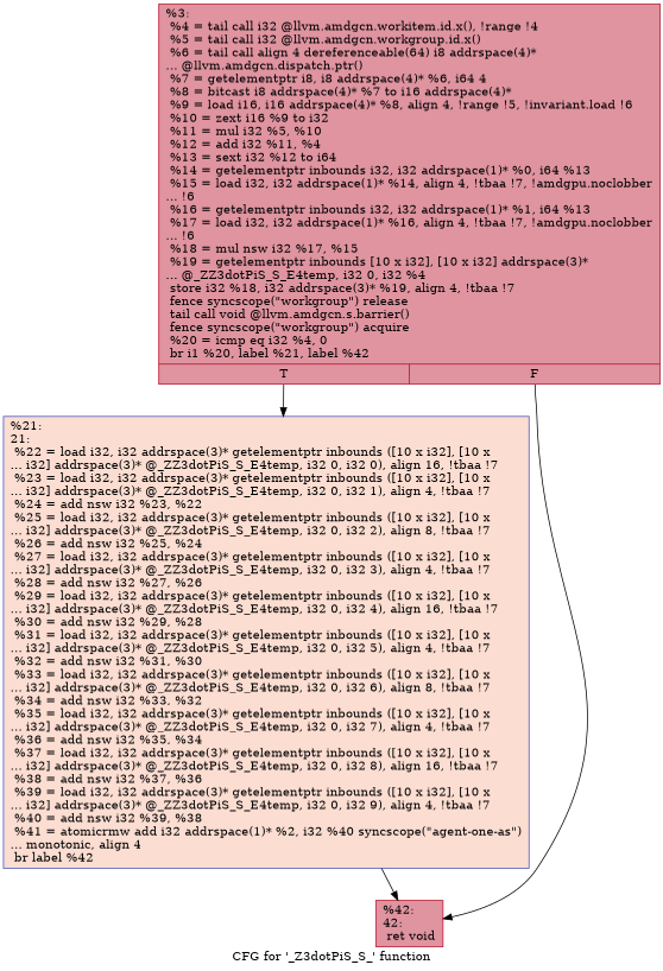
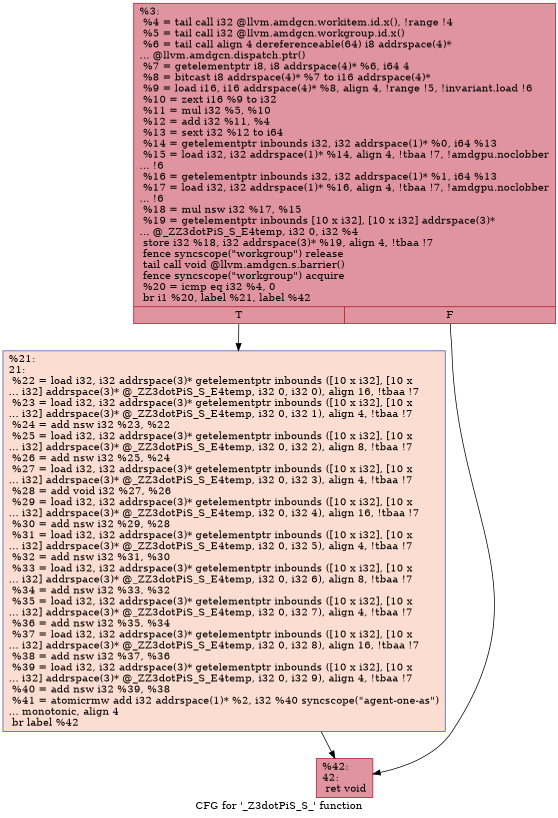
  digraph {
    label="CFG for '_Z3dotPiS_S_' function"
    node [color="#b70d28ff" fillcolor="#b70d2870" shape=record style=filled]
    n1 [label="{%3:\l  %4 = tail call i32 @llvm.amdgcn.workitem.id.x(), !range !4\l  %5 = tail call i32 @llvm.amdgcn.workgroup.id.x()\l  %6 = tail call align 4 dereferenceable(64) i8 addrspace(4)*\l... @llvm.amdgcn.dispatch.ptr()\l  %7 = getelementptr i8, i8 addrspace(4)* %6, i64 4\l  %8 = bitcast i8 addrspace(4)* %7 to i16 addrspace(4)*\l  %9 = load i16, i16 addrspace(4)* %8, align 4, !range !5, !invariant.load !6\l  %10 = zext i16 %9 to i32\l  %11 = mul i32 %5, %10\l  %12 = add i32 %11, %4\l  %13 = sext i32 %12 to i64\l  %14 = getelementptr inbounds i32, i32 addrspace(1)* %0, i64 %13\l  %15 = load i32, i32 addrspace(1)* %14, align 4, !tbaa !7, !amdgpu.noclobber\l... !6\l  %16 = getelementptr inbounds i32, i32 addrspace(1)* %1, i64 %13\l  %17 = load i32, i32 addrspace(1)* %16, align 4, !tbaa !7, !amdgpu.noclobber\l... !6\l  %18 = mul nsw i32 %17, %15\l  %19 = getelementptr inbounds [10 x i32], [10 x i32] addrspace(3)*\l... @_ZZ3dotPiS_S_E4temp, i32 0, i32 %4\l  store i32 %18, i32 addrspace(3)* %19, align 4, !tbaa !7\l  fence syncscope(\"workgroup\") release\l  tail call void @llvm.amdgcn.s.barrier()\l  fence syncscope(\"workgroup\") acquire\l  %20 = icmp eq i32 %4, 0\l  br i1 %20, label %21, label %42\l|{<s0>T|<s1>F}}"]
-   n2 [color="#3d50c3ff" fillcolor="#f7b39670" label="{%21:\l21:                                               \l  %22 = load i32, i32 addrspace(3)* getelementptr inbounds ([10 x i32], [10 x\l... i32] addrspace(3)* @_ZZ3dotPiS_S_E4temp, i32 0, i32 0), align 16, !tbaa !7\l  %23 = load i32, i32 addrspace(3)* getelementptr inbounds ([10 x i32], [10 x\l... i32] addrspace(3)* @_ZZ3dotPiS_S_E4temp, i32 0, i32 1), align 4, !tbaa !7\l  %24 = add nsw i32 %23, %22\l  %25 = load i32, i32 addrspace(3)* getelementptr inbounds ([10 x i32], [10 x\l... i32] addrspace(3)* @_ZZ3dotPiS_S_E4temp, i32 0, i32 2), align 8, !tbaa !7\l  %26 = add nsw i32 %25, %24\l  %27 = load i32, i32 addrspace(3)* getelementptr inbounds ([10 x i32], [10 x\l... i32] addrspace(3)* @_ZZ3dotPiS_S_E4temp, i32 0, i32 3), align 4, !tbaa !7\l  %28 = add nsw i32 %27, %26\l  %29 = load i32, i32 addrspace(3)* getelementptr inbounds ([10 x i32], [10 x\l... i32] addrspace(3)* @_ZZ3dotPiS_S_E4temp, i32 0, i32 4), align 16, !tbaa !7\l  %30 = add nsw i32 %29, %28\l  %31 = load i32, i32 addrspace(3)* getelementptr inbounds ([10 x i32], [10 x\l... i32] addrspace(3)* @_ZZ3dotPiS_S_E4temp, i32 0, i32 5), align 4, !tbaa !7\l  %32 = add nsw i32 %31, %30\l  %33 = load i32, i32 addrspace(3)* getelementptr inbounds ([10 x i32], [10 x\l... i32] addrspace(3)* @_ZZ3dotPiS_S_E4temp, i32 0, i32 6), align 8, !tbaa !7\l  %34 = add nsw i32 %33, %32\l  %35 = load i32, i32 addrspace(3)* getelementptr inbounds ([10 x i32], [10 x\l... i32] addrspace(3)* @_ZZ3dotPiS_S_E4temp, i32 0, i32 7), align 4, !tbaa !7\l  %36 = add nsw i32 %35, %34\l  %37 = load i32, i32 addrspace(3)* getelementptr inbounds ([10 x i32], [10 x\l... i32] addrspace(3)* @_ZZ3dotPiS_S_E4temp, i32 0, i32 8), align 16, !tbaa !7\l  %38 = add nsw i32 %37, %36\l  %39 = load i32, i32 addrspace(3)* getelementptr inbounds ([10 x i32], [10 x\l... i32] addrspace(3)* @_ZZ3dotPiS_S_E4temp, i32 0, i32 9), align 4, !tbaa !7\l  %40 = add nsw i32 %39, %38\l  %41 = atomicrmw add i32 addrspace(1)* %2, i32 %40 syncscope(\"agent-one-as\")\l... monotonic, align 4\l  br label %42\l}"]
+   n2 [color="#3d50c3ff" fillcolor="#f7b39670" label="{%21:\l21:                                               \l  %22 = load i32, i32 addrspace(3)* getelementptr inbounds ([10 x i32], [10 x\l... i32] addrspace(3)* @_ZZ3dotPiS_S_E4temp, i32 0, i32 0), align 16, !tbaa !7\l  %23 = load i32, i32 addrspace(3)* getelementptr inbounds ([10 x i32], [10 x\l... i32] addrspace(3)* @_ZZ3dotPiS_S_E4temp, i32 0, i32 1), align 4, !tbaa !7\l  %24 = add nsw i32 %23, %22\l  %25 = load i32, i32 addrspace(3)* getelementptr inbounds ([10 x i32], [10 x\l... i32] addrspace(3)* @_ZZ3dotPiS_S_E4temp, i32 0, i32 2), align 8, !tbaa !7\l  %26 = add nsw i32 %25, %24\l  %27 = load i32, i32 addrspace(3)* getelementptr inbounds ([10 x i32], [10 x\l... i32] addrspace(3)* @_ZZ3dotPiS_S_E4temp, i32 0, i32 3), align 4, !tbaa !7\l  %28 = add void i32 %27, %26\l  %29 = load i32, i32 addrspace(3)* getelementptr inbounds ([10 x i32], [10 x\l... i32] addrspace(3)* @_ZZ3dotPiS_S_E4temp, i32 0, i32 4), align 16, !tbaa !7\l  %30 = add nsw i32 %29, %28\l  %31 = load i32, i32 addrspace(3)* getelementptr inbounds ([10 x i32], [10 x\l... i32] addrspace(3)* @_ZZ3dotPiS_S_E4temp, i32 0, i32 5), align 4, !tbaa !7\l  %32 = add nsw i32 %31, %30\l  %33 = load i32, i32 addrspace(3)* getelementptr inbounds ([10 x i32], [10 x\l... i32] addrspace(3)* @_ZZ3dotPiS_S_E4temp, i32 0, i32 6), align 8, !tbaa !7\l  %34 = add nsw i32 %33, %32\l  %35 = load i32, i32 addrspace(3)* getelementptr inbounds ([10 x i32], [10 x\l... i32] addrspace(3)* @_ZZ3dotPiS_S_E4temp, i32 0, i32 7), align 4, !tbaa !7\l  %36 = add nsw i32 %35, %34\l  %37 = load i32, i32 addrspace(3)* getelementptr inbounds ([10 x i32], [10 x\l... i32] addrspace(3)* @_ZZ3dotPiS_S_E4temp, i32 0, i32 8), align 16, !tbaa !7\l  %38 = add nsw i32 %37, %36\l  %39 = load i32, i32 addrspace(3)* getelementptr inbounds ([10 x i32], [10 x\l... i32] addrspace(3)* @_ZZ3dotPiS_S_E4temp, i32 0, i32 9), align 4, !tbaa !7\l  %40 = add nsw i32 %39, %38\l  %41 = atomicrmw add i32 addrspace(1)* %2, i32 %40 syncscope(\"agent-one-as\")\l... monotonic, align 4\l  br label %42\l}"]
    n3 [label="{%42:\l42:                                               \l  ret void\l}"]
    n1 -> n2 [tailport=s0]
    n1 -> n3 [tailport=s1]
    n2 -> n3
  }
